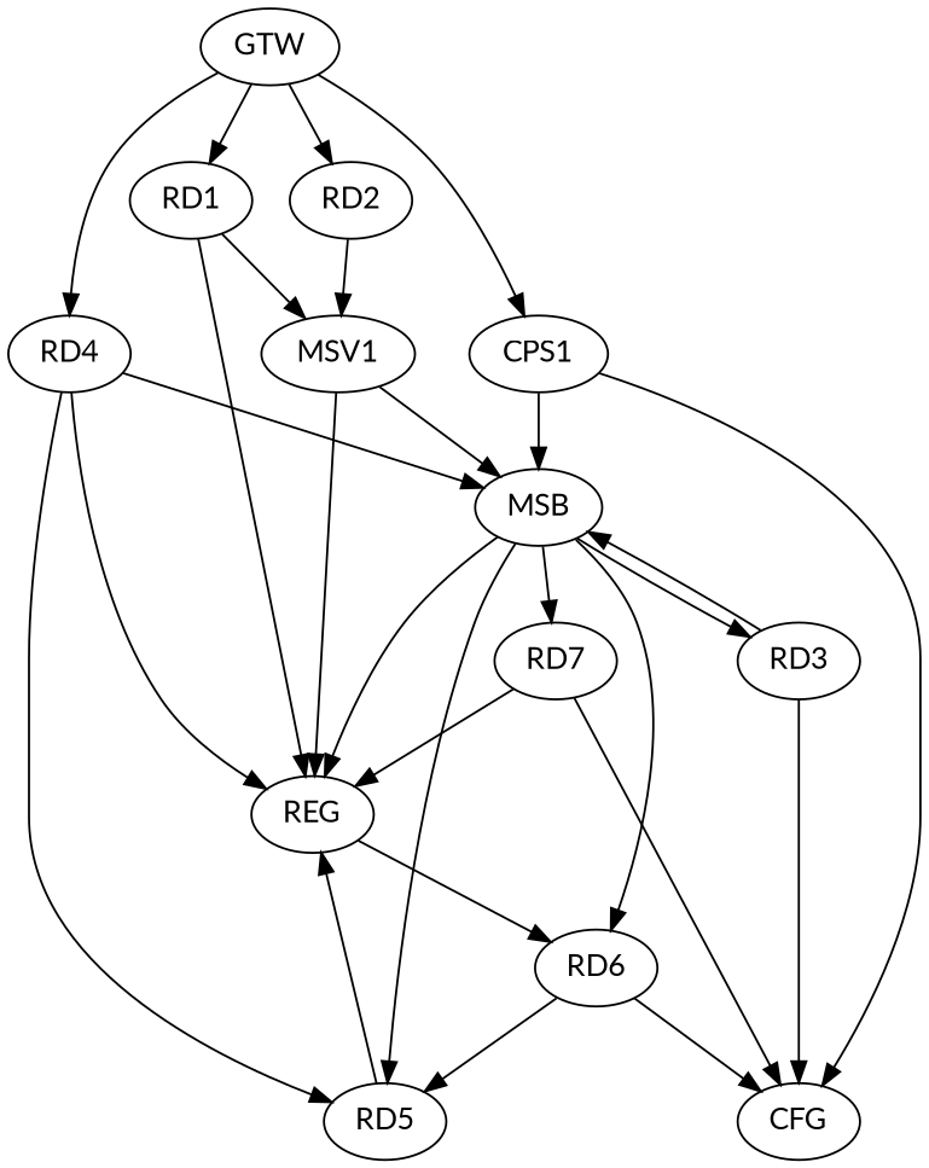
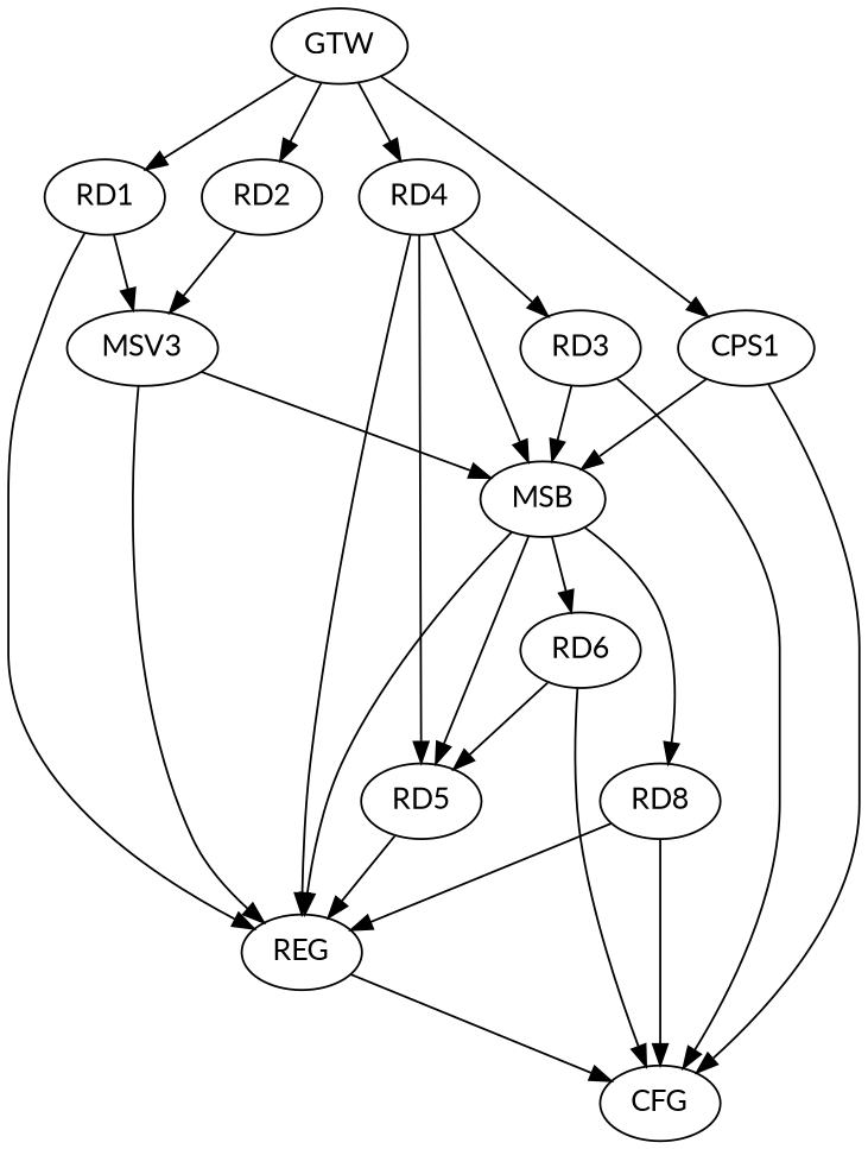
  strict digraph {
    fontname=Lato
    node [fontname=Lato]
    edge [fontname=Lato]
    n1 [label=RD1]
    n2 [label=REG]
-   n3 [label=MSV1]
+   n3 [label=MSV3]
    n4 [label=CFG]
    n5 [label=MSB]
    n6 [label=RD2]
    n7 [label=RD3]
    n8 [label=RD5]
    n9 [label=RD6]
-   n10 [label=RD7]
+   n10 [label=RD8]
    n11 [label=RD4]
    n12 [label=CPS1]
    n13 [label=GTW]
    n1 -> n2
    n1 -> n3
-   n2 -> n9
+   n2 -> n4
    n3 -> n2
    n3 -> n5
    n5 -> n2
-   n5 -> n7
+   n11 -> n7
    n5 -> n8
    n5 -> n9
    n5 -> n10
    n6 -> n3
    n7 -> n4
    n7 -> n5
    n8 -> n2
    n9 -> n4
    n9 -> n8
    n10 -> n2
    n10 -> n4
    n11 -> n2
    n11 -> n5
    n11 -> n8
    n12 -> n4
    n12 -> n5
    n13 -> n1
    n13 -> n6
    n13 -> n11
    n13 -> n12
  }
